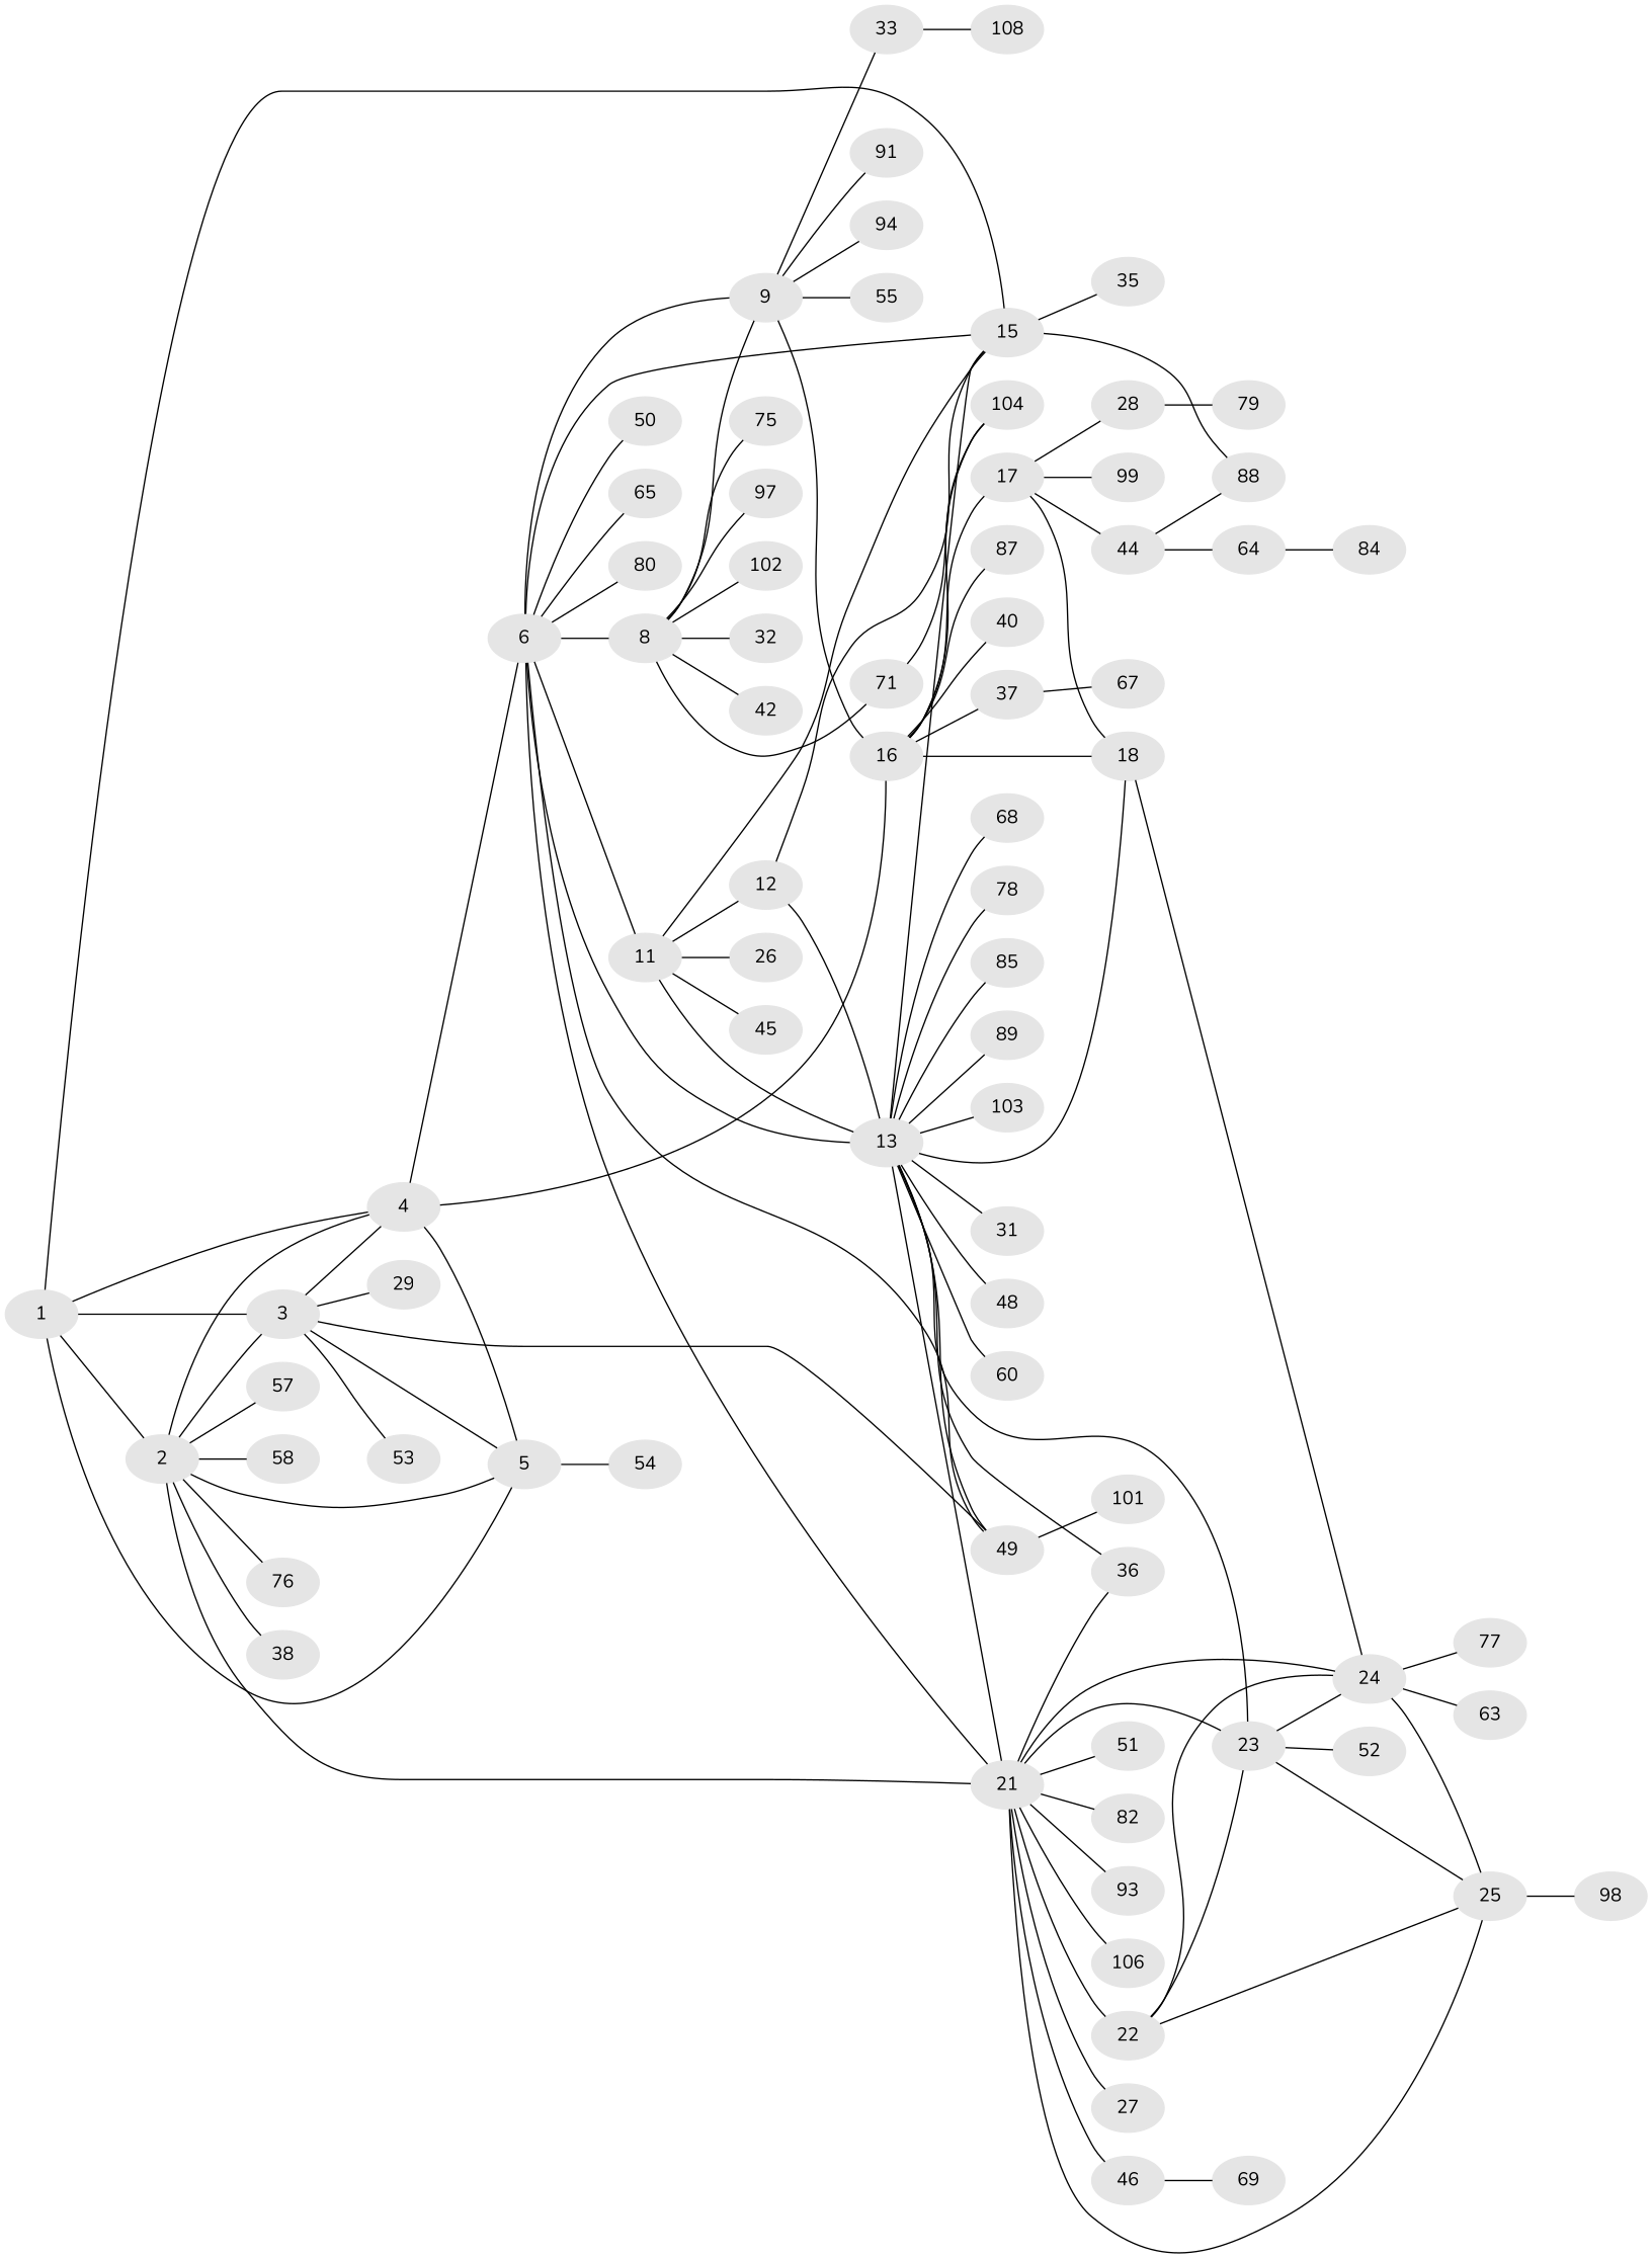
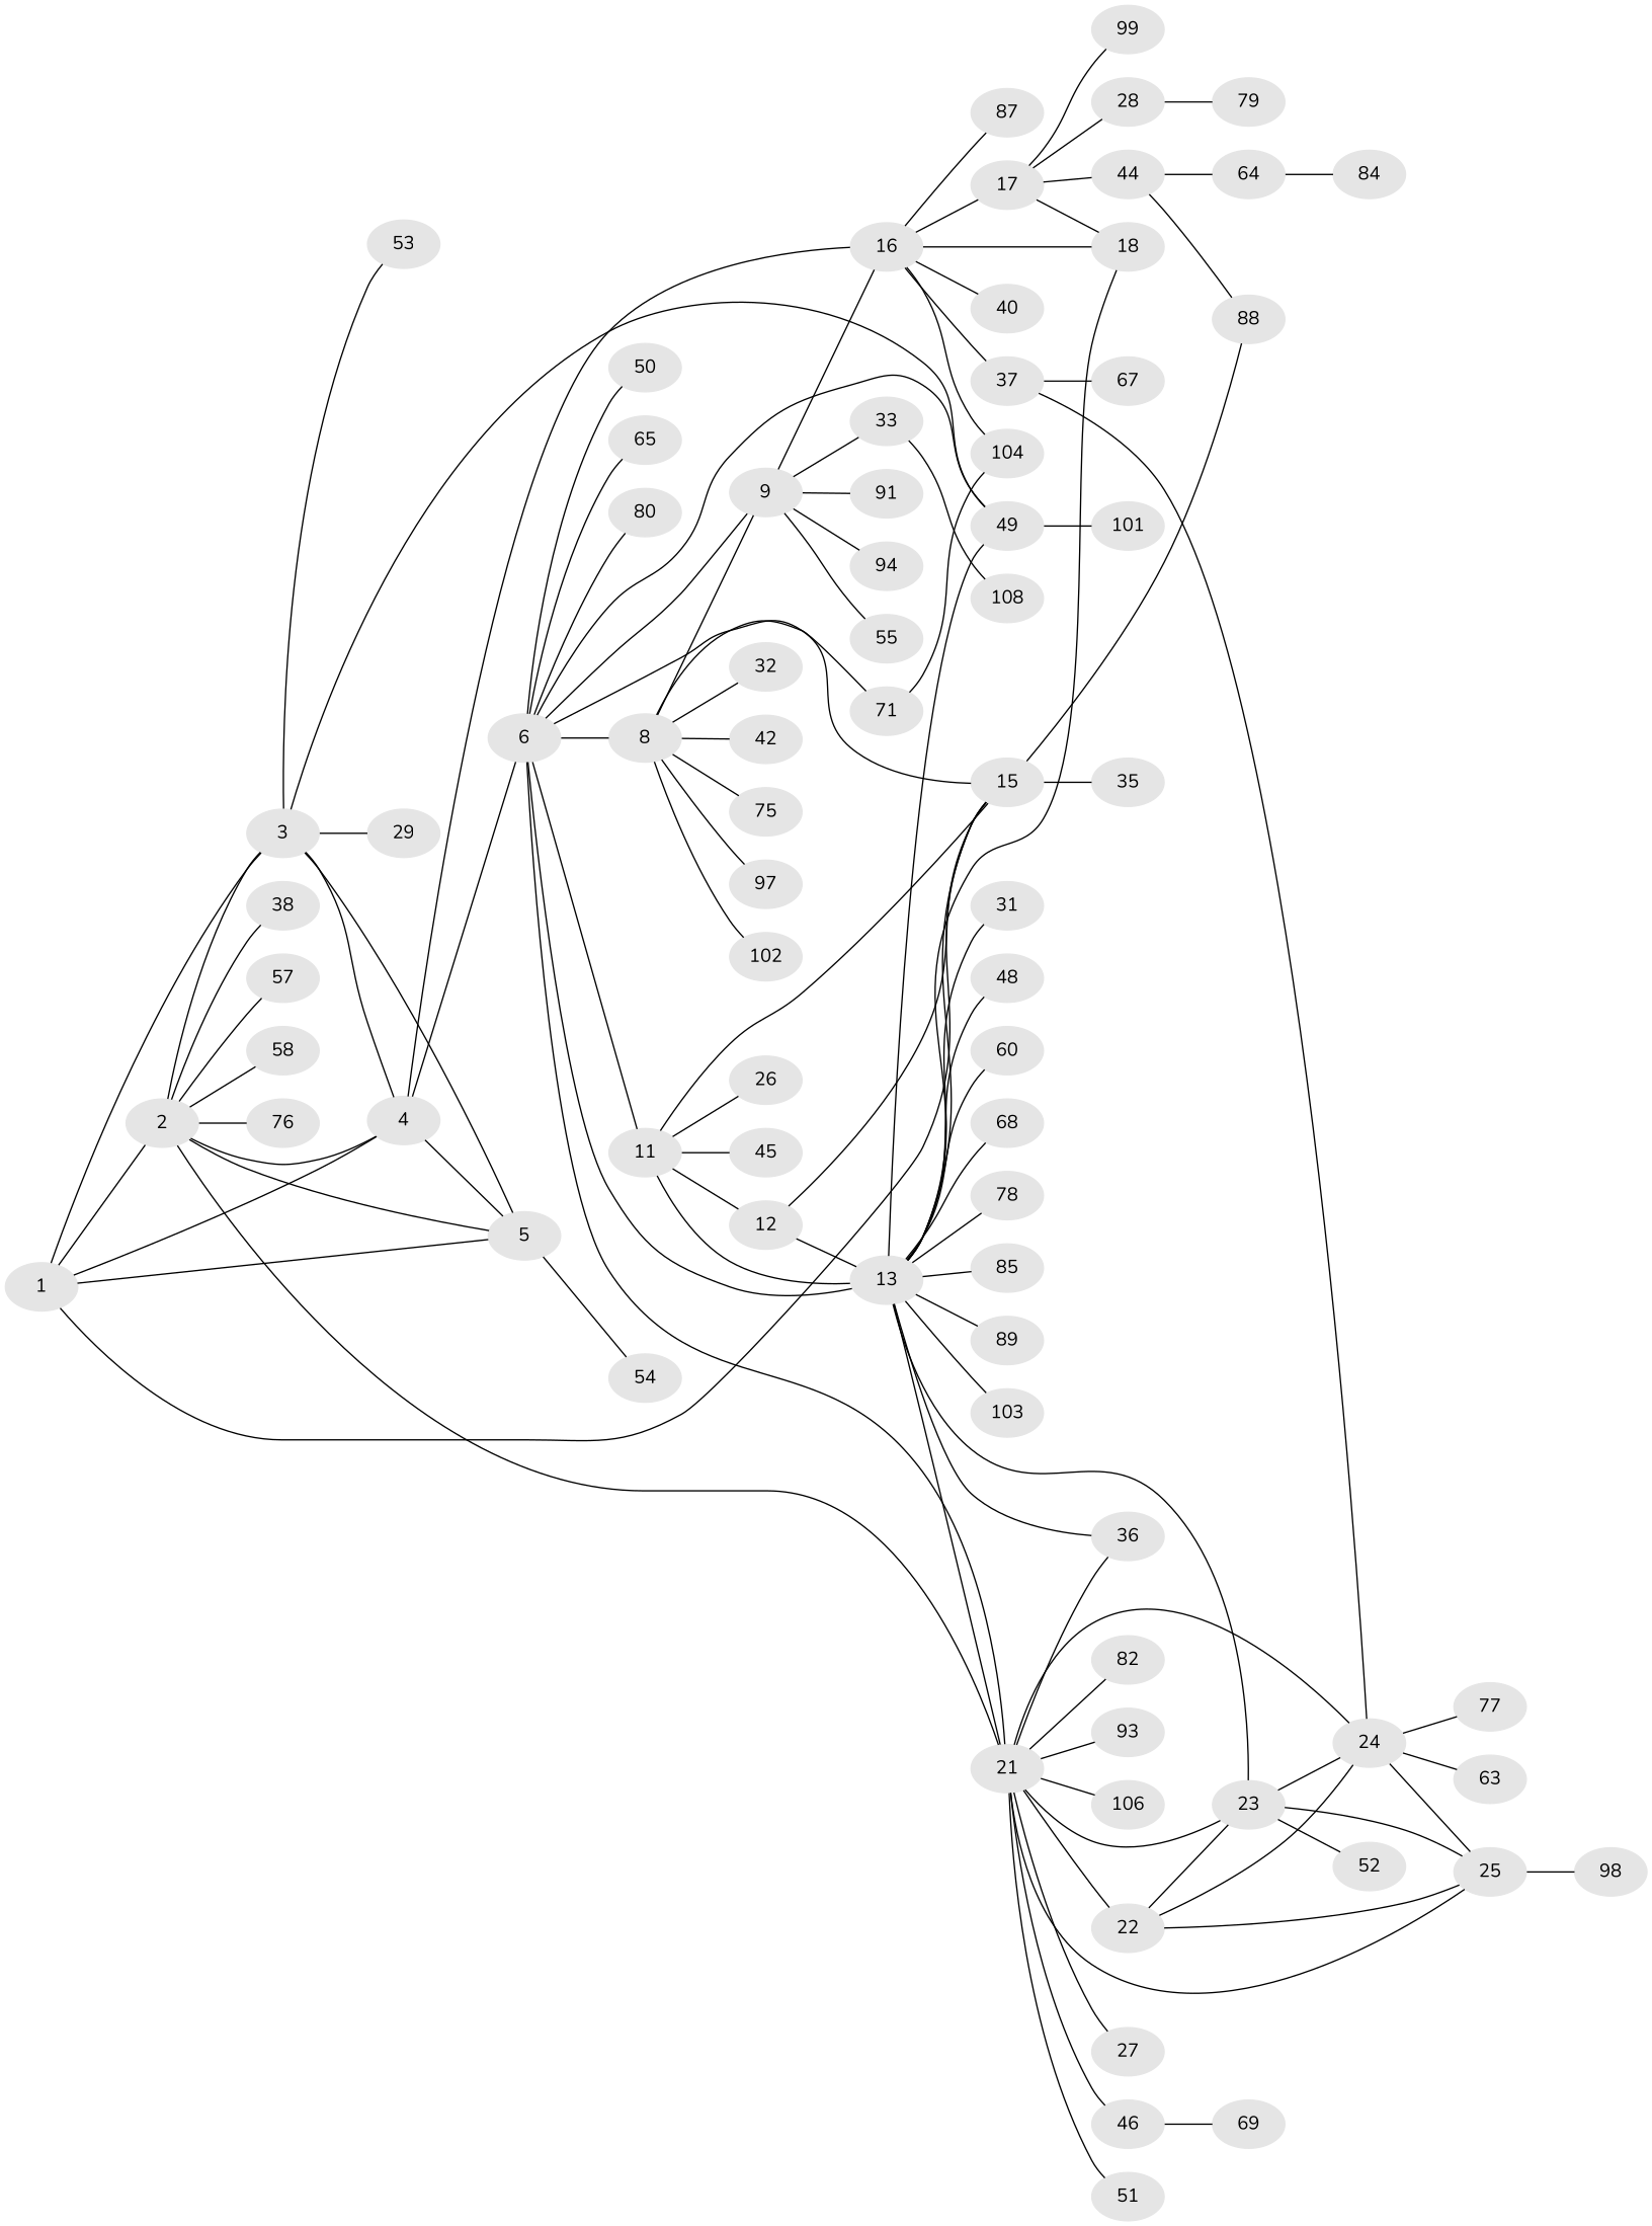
  graph {
    fontname=Nunito
    rankdir=LR
    node [color=gray90 fontname=Nunito style=filled]
    edge [fontname=Nunito]
    1 [super="+107"]
    2 [super="+47"]
    3 [super="+71"]
    4
    5 [super="+30"]
    15 [super="+96"]
    21 [super="+34"]
    38
    57
    58
    76
    29
    49 [super="+83"]
    53
    6 [super="+7"]
    16 [super="+20"]
    54
    35
    88
    23 [super="+70"]
    36 [super="+59"]
    24 [super="+43"]
    22 [super="+66"]
    25 [super="+74"]
    27 [super="+56"]
    46
    51
    82
    93
    106
    101
    8 [super="+10"]
    9 [super="+86"]
    11 [super="+39"]
    13 [super="+14"]
    50
    65
    80
    18 [super="+19"]
    17 [super="+105"]
    37
    40 [super="+41"]
    87
    104
    32
    42
    n47 [label=71 super="+81"]
    75
    97
    102
    33 [super="+90"]
    55
    91
    94
    12
    26 [super="+92"]
    45
    31
    48 [super="+73"]
    60
    68
    78
    85
    89
    103
    108
    52
    28 [super="+95"]
    44 [super="+62"]
    99
    67
    79 [super="+100"]
    64
    63
    77
    98
    69
    84
    1 -- 2
    1 -- 3
    1 -- 4
    1 -- 5
    1 -- 15
    2 -- 3
    2 -- 4
    2 -- 5
    2 -- 21
    2 -- 38
    2 -- 57
    2 -- 58
    2 -- 76
    3 -- 4
    3 -- 5
    3 -- 29
    3 -- 49
    3 -- 53
    4 -- 5
    4 -- 6
    4 -- 16
    5 -- 54
    15 -- 35
    15 -- 88
    21 -- 23
    21 -- 36
    21 -- 24
    21 -- 22
    21 -- 25
    21 -- 27
    21 -- 46
    21 -- 51
    21 -- 82
    21 -- 93
    21 -- 106
    49 -- 101
    6 -- 15
    6 -- 21
    6 -- 49
    6 -- 8 [weight=4]
    6 -- 9 [weight=2]
    6 -- 11
    6 -- 13
    6 -- 50
    6 -- 65
    6 -- 80
    16 -- 18 [weight=4]
    16 -- 17 [weight=2]
    16 -- 37
    16 -- 40
    16 -- 87
    16 -- 104
    23 -- 24
    23 -- 25
    23 -- 52
    24 -- 25
    24 -- 63
    24 -- 77
    22 -- 23
    22 -- 24
    22 -- 25
    25 -- 98
    46 -- 69
    8 -- 9 [weight=2]
    8 -- 32
    8 -- 42
    8 -- n47
    8 -- 75
    8 -- 97
    8 -- 102
    9 -- 16
    9 -- 33
    9 -- 55
    9 -- 91
    9 -- 94
    11 -- 15
    11 -- 13 [weight=2]
    11 -- 12
    11 -- 26
    11 -- 45
    13 -- 15 [weight=2]
    13 -- 21
    13 -- 49
    13 -- 23 [weight=2]
    13 -- 36
    13 -- 18
    13 -- 31
    13 -- 48
    13 -- 60
    13 -- 68
    13 -- 78
    13 -- 85
    13 -- 89
    13 -- 103
-   18 -- 24
+   37 -- 24
    17 -- 18 [weight=2]
    17 -- 28
    17 -- 44
    17 -- 99
    37 -- 67
    n47 -- 104
    33 -- 108
    12 -- 15
    12 -- 13 [weight=2]
    28 -- 79
    44 -- 88
    44 -- 64
    64 -- 84
  }
